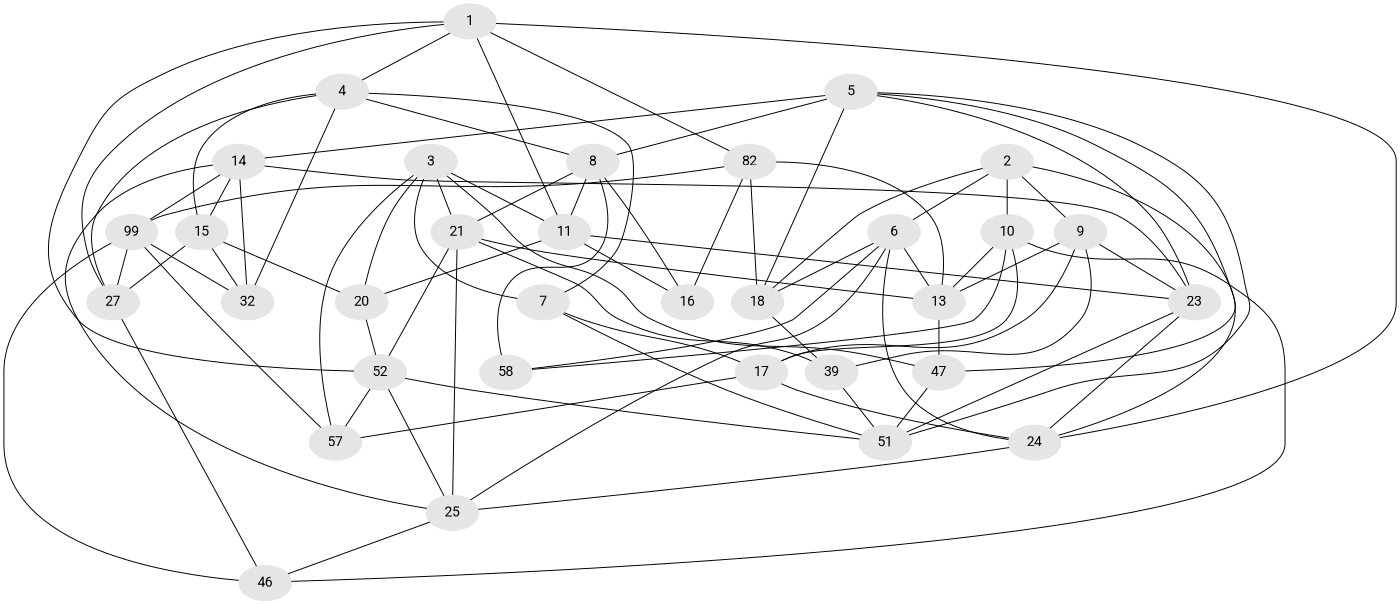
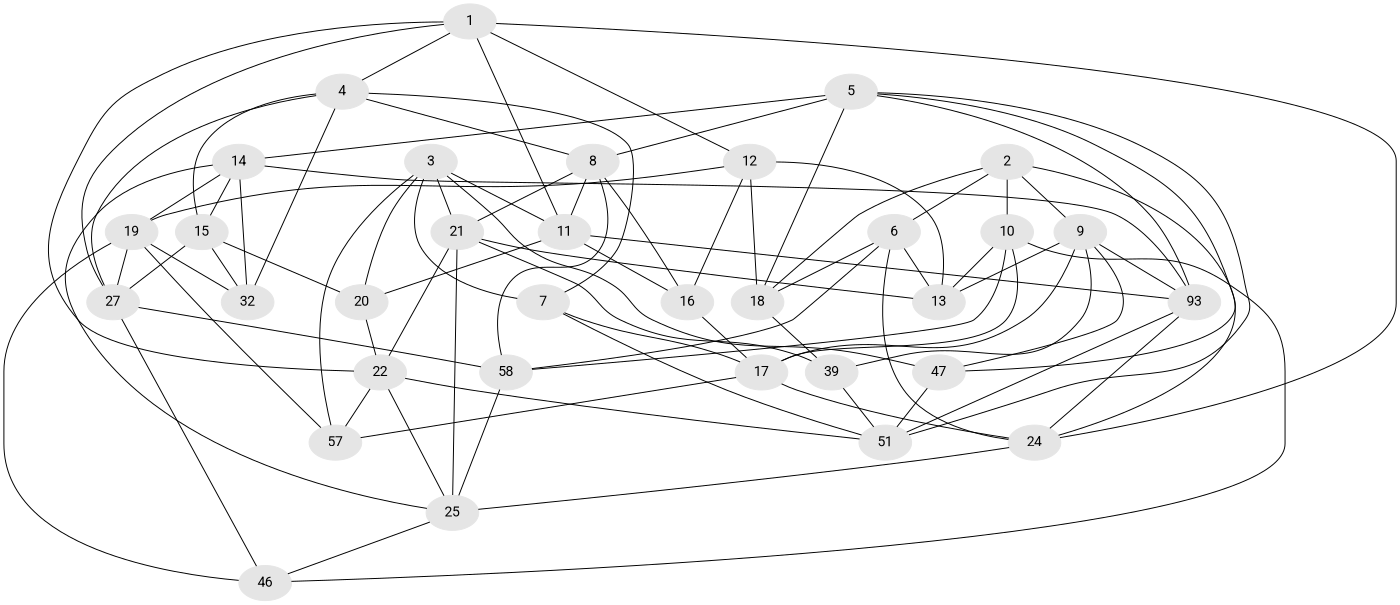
  graph {
    fontname=Roboto
    node [color=gray90 fontname=Roboto style=filled]
    edge [fontname=Roboto]
    1 [super="+26"]
    4 [super="+28"]
    11 [super="+34"]
-   12 [super="+13" label=82]
-   22 [super="+40" label=52]
+   12 [super="+13"]
+   22 [super="+40"]
    24 [super="+35"]
    27 [super="+29"]
    7
    8 [super="+45"]
    15 [super="+33"]
    32
    20
-   23 [super="+38"]
+   23 [super="+38" label=93]
    16
    18 [super="+50"]
    n16 [label=13 super="+48"]
-   19 [super="+54" label=99]
+   19 [super="+54"]
    57
    51 [super="+59"]
    25 [super="+37"]
    n21 [label=58]
    46
    2 [super="+42"]
    6 [super="+52"]
    9 [super="+36"]
    10 [super="+53"]
    17 [super="+31"]
    39 [super="+49"]
    3 [super="+44"]
    21 [super="+41"]
    47
    5 [super="+58"]
    14 [super="+30"]
    1 -- 4
    1 -- 11
    1 -- 12
    1 -- 22
    1 -- 24
    1 -- 27
    4 -- 27
    4 -- 7
    4 -- 8
    4 -- 15
    4 -- 32
    11 -- 20
    11 -- 23
    11 -- 16
    12 -- 16
    12 -- 18 [weight=2]
    12 -- n16
    12 -- 19
    22 -- 57
    22 -- 51
    22 -- 25
    24 -- 25
+   27 -- n21
    27 -- 46
    7 -- 51
    7 -- 17
    8 -- 11
    8 -- 16
    8 -- n21
    8 -- 21
    15 -- 27
    15 -- 32
    15 -- 20
    20 -- 22
    23 -- 24
    23 -- 51
+   16 -- 17
    18 -- 39
-   n16 -- 47
+   9 -- 47
    19 -- 27
    19 -- 32
    19 -- 57
    19 -- 46
    25 -- 46
    2 -- 24
    2 -- 18
    2 -- 6
    2 -- 9
    2 -- 10 [weight=2]
    6 -- 24
    6 -- 18
    6 -- n16
-   6 -- 25
+   n21 -- 25
    6 -- n21
    9 -- 23
    9 -- n16
    9 -- 17
    9 -- 39
    10 -- n16
    10 -- n21
    10 -- 46
    10 -- 17
    17 -- 24
    17 -- 57
    39 -- 51
    3 -- 11
    3 -- 7
    3 -- 20
    3 -- 57
    3 -- 21
    3 -- 47
    21 -- 22
    21 -- n16
    21 -- 25
    21 -- 39
    47 -- 51
    5 -- 8
    5 -- 23
    5 -- 18
    5 -- 51
    5 -- 47
    5 -- 14
    14 -- 15
    14 -- 32
    14 -- 23
    14 -- 19
    14 -- 25
  }
